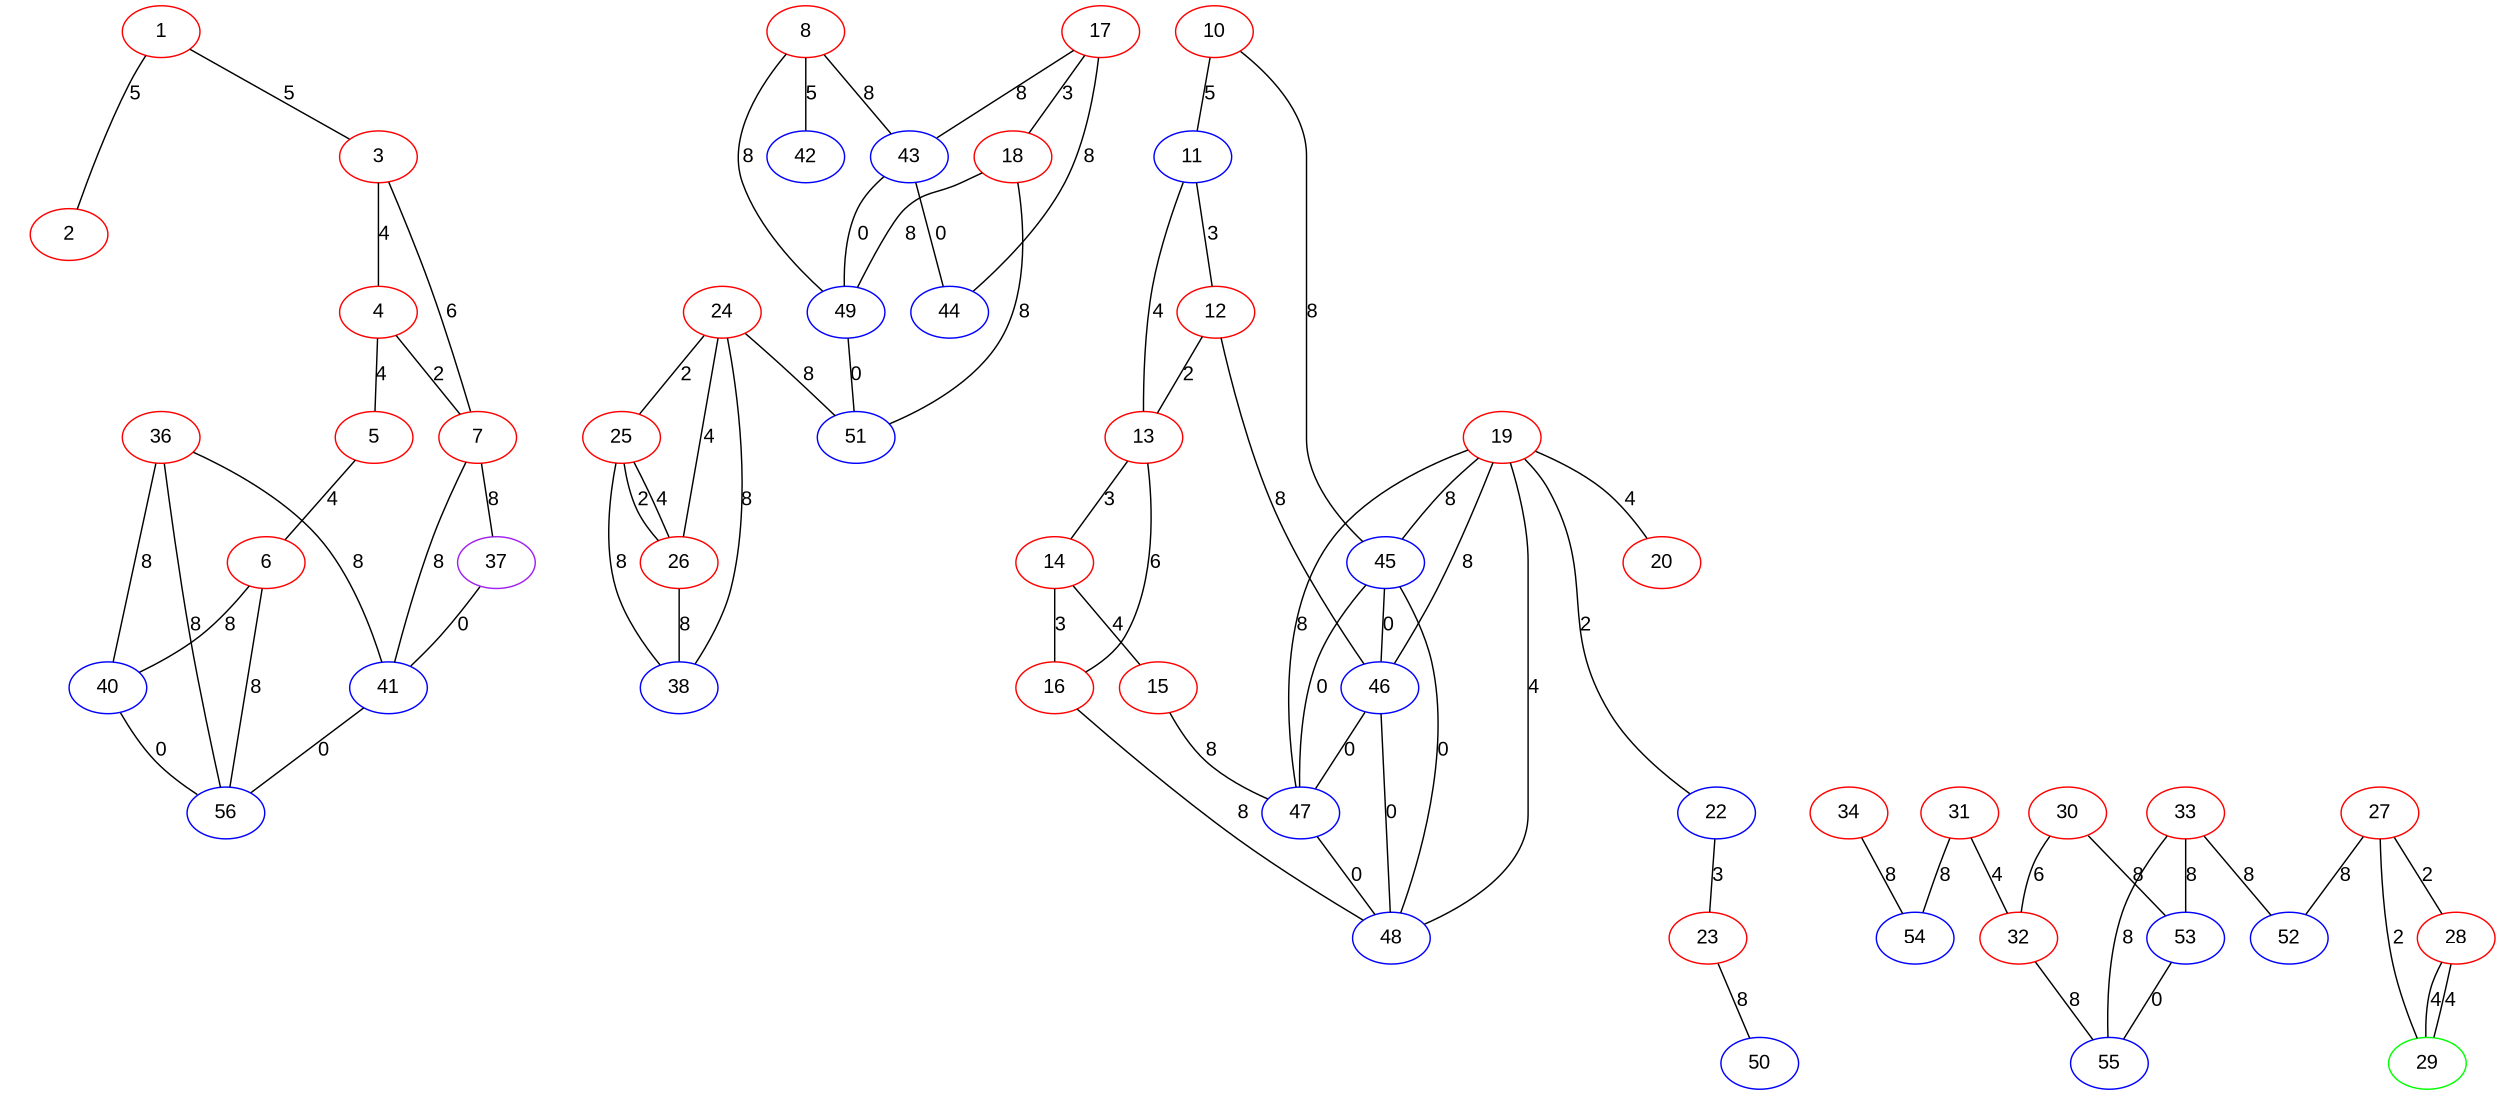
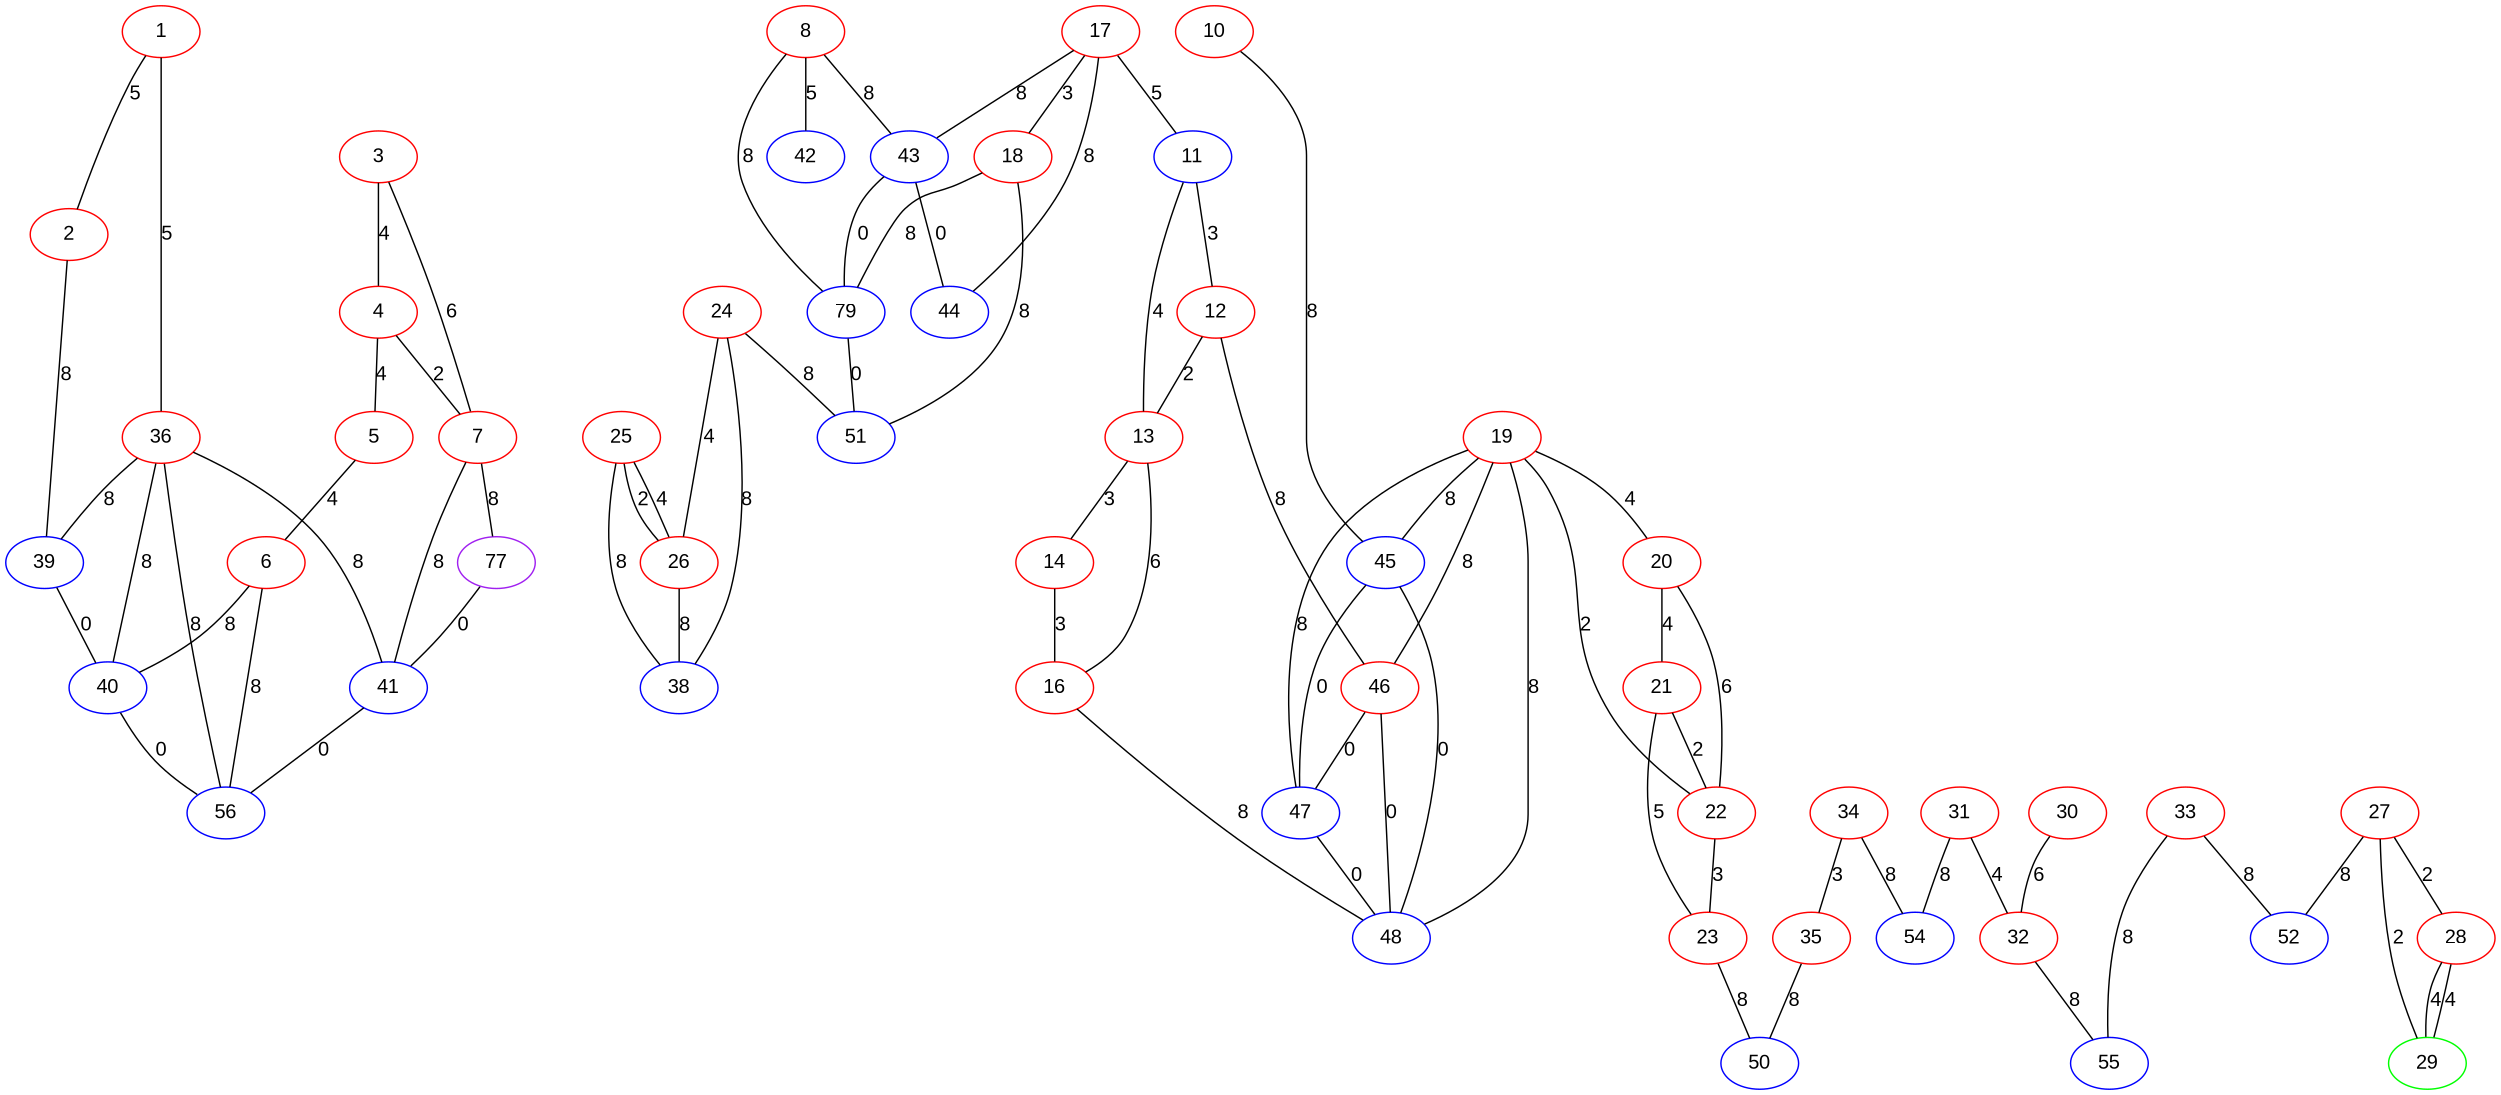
  graph {
    fontname="Liberation Sans"
    node [color=red fontname="Liberation Sans" weight=1]
    edge [fontname="Liberation Sans"]
    1
    3
    2
    4
    7
    38 [color=blue weight=3]
+   39 [color=blue weight=3]
    40 [color=blue weight=3]
    5
-   37 [color=purple weight=4]
+   37 [color=purple weight=4 label=77]
    41 [color=blue weight=3]
    6
    56 [color=blue weight=3]
    42 [color=blue weight=3]
    8
    43 [color=blue weight=3]
-   49 [color=blue weight=3]
+   49 [color=blue weight=3 label=79]
    44 [color=blue weight=3]
    51 [color=blue weight=3]
    11 [color=blue]
    10
    45 [color=blue weight=3]
    12
    13
-   46 [color=blue weight=3]
+   46 [weight=3]
    47 [color=blue weight=3]
    48 [color=blue weight=3]
    14
    16
-   15
    17
    18
    19
    20
-   22 [color=blue]
+   22
+   21
    23
    50 [color=blue weight=3]
    24
    25
    26
    27
    28
    29 [color=green weight=2]
    52 [color=blue weight=3]
    30
    32
-   53 [color=blue weight=3]
    31
    54 [color=blue weight=3]
    55 [color=blue weight=3]
    33
    34
+   35
    36
-   1 -- 3 [label=5]
+   1 -- 36 [label=5]
    1 -- 2 [label=5]
    3 -- 4 [label=4]
    3 -- 7 [label=6]
+   2 -- 39 [label=8]
    4 -- 7 [label=2]
    4 -- 5 [label=4]
    7 -- 37 [label=8]
    7 -- 41 [label=8]
+   39 -- 40 [label=0]
    40 -- 56 [label=0]
    5 -- 6 [label=4]
    37 -- 41 [label=0]
    41 -- 56 [label=0]
    6 -- 40 [label=8]
    6 -- 56 [label=8]
    8 -- 42 [label=5]
    8 -- 43 [label=8]
    8 -- 49 [label=8]
    43 -- 49 [label=0]
    43 -- 44 [label=0]
    49 -- 51 [label=0]
    11 -- 12 [label=3]
    11 -- 13 [label=4]
-   10 -- 11 [label=5]
+   17 -- 11 [label=5]
    10 -- 45 [label=8]
-   45 -- 46 [label=0]
    45 -- 47 [label=0]
    45 -- 48 [label=0]
    12 -- 13 [label=2]
    12 -- 46 [label=8]
    13 -- 14 [label=3]
    13 -- 16 [label=6]
    46 -- 47 [label=0]
    46 -- 48 [label=0]
    47 -- 48 [label=0]
    14 -- 16 [label=3]
-   14 -- 15 [label=4]
    16 -- 48 [label=8]
-   15 -- 47 [label=8]
    17 -- 43 [label=8]
    17 -- 44 [label=8]
    17 -- 18 [label=3]
    18 -- 49 [label=8]
    18 -- 51 [label=8]
    19 -- 45 [label=8]
    19 -- 46 [label=8]
    19 -- 47 [label=8]
-   19 -- 48 [label=4]
+   19 -- 48 [label=8]
    19 -- 20 [label=4]
    19 -- 22 [label=2]
+   20 -- 22 [label=6]
+   20 -- 21 [label=4]
    22 -- 23 [label=3]
+   21 -- 22 [label=2]
+   21 -- 23 [label=5]
    23 -- 50 [label=8]
    24 -- 38 [label=8]
    24 -- 51 [label=8]
-   24 -- 25 [label=2]
    24 -- 26 [label=4]
    25 -- 38 [label=8]
    25 -- 26 [label=2]
    25 -- 26 [label=4]
    26 -- 38 [label=8]
    27 -- 28 [label=2]
    27 -- 29 [label=2]
    27 -- 52 [label=8]
    28 -- 29 [label=4]
    28 -- 29 [label=4]
    30 -- 32 [label=6]
-   30 -- 53 [label=8]
    32 -- 55 [label=8]
-   53 -- 55 [label=0]
    31 -- 32 [label=4]
    31 -- 54 [label=8]
    33 -- 52 [label=8]
-   33 -- 53 [label=8]
    33 -- 55 [label=8]
    34 -- 54 [label=8]
+   34 -- 35 [label=3]
+   35 -- 50 [label=8]
+   36 -- 39 [label=8]
    36 -- 40 [label=8]
    36 -- 41 [label=8]
    36 -- 56 [label=8]
  }
